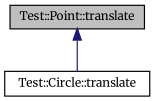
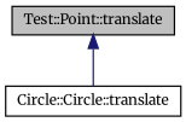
  digraph {
    rankdir=TB
    fontname=Merriweather
    node [color=black fontname=Merriweather fontsize=10 shape=record style=filled]
    n1 [fillcolor=grey75 fontcolor=black height=0.2 label="Test::Point::translate" width=0.4]
-   n2 [fillcolor=white height=0.2 label="Test::Circle::translate" width=0.4]
+   n2 [fillcolor=white height=0.2 label="Circle::Circle::translate" width=0.4]
    n1 -> n2 [color=midnightblue dir=back fontname=Merriweather fontsize=10 labelfontname=Helvetica labelfontsize=10 style=solid]
  }
